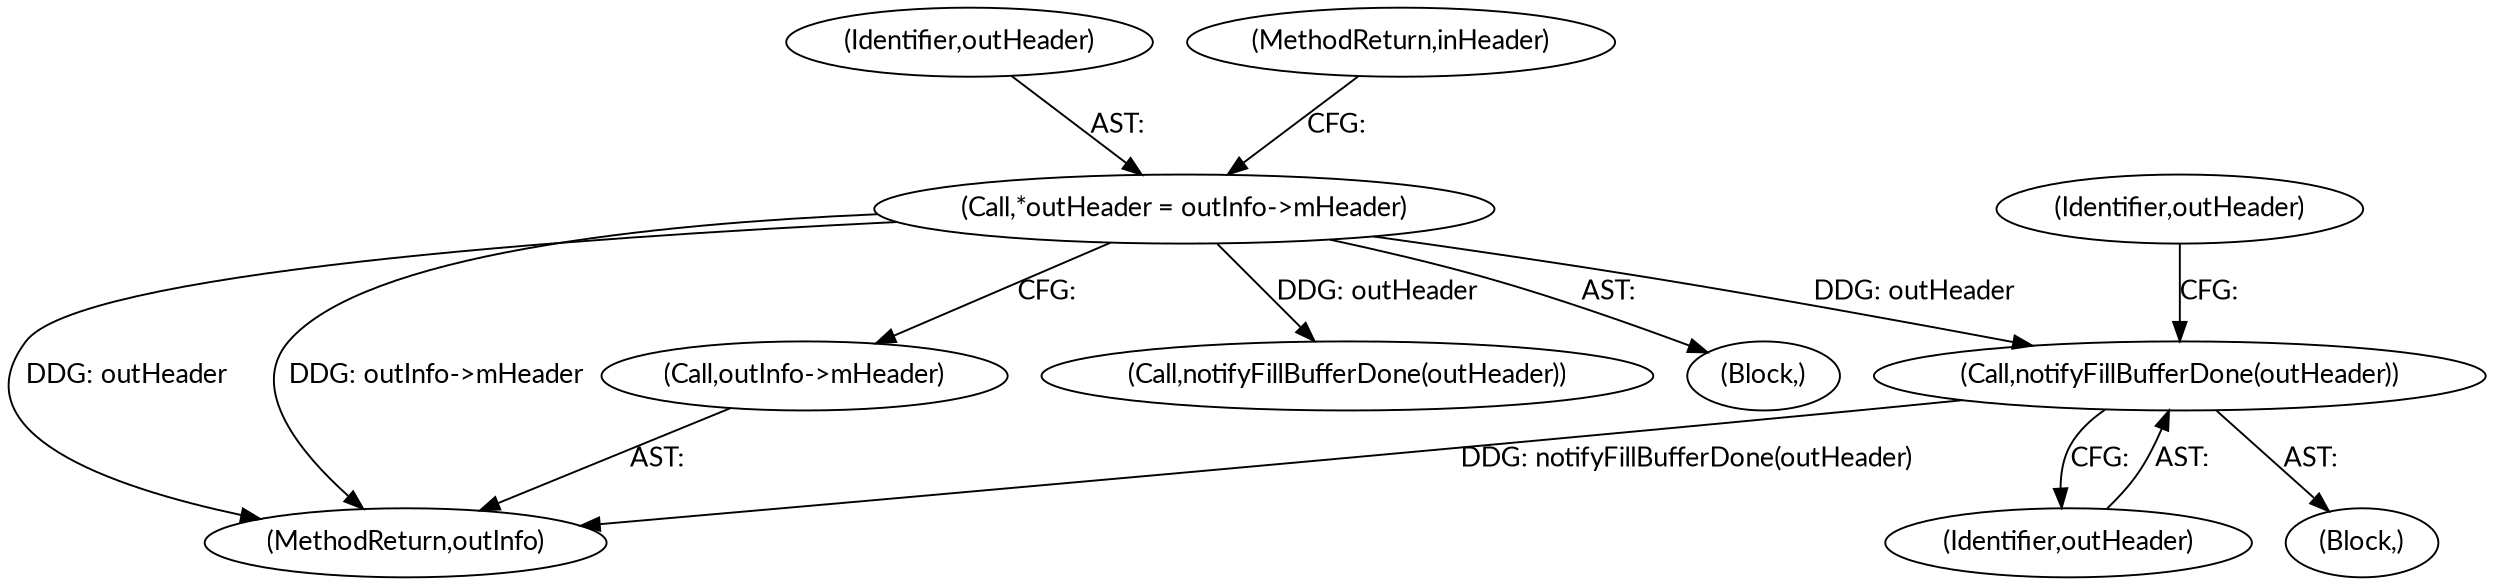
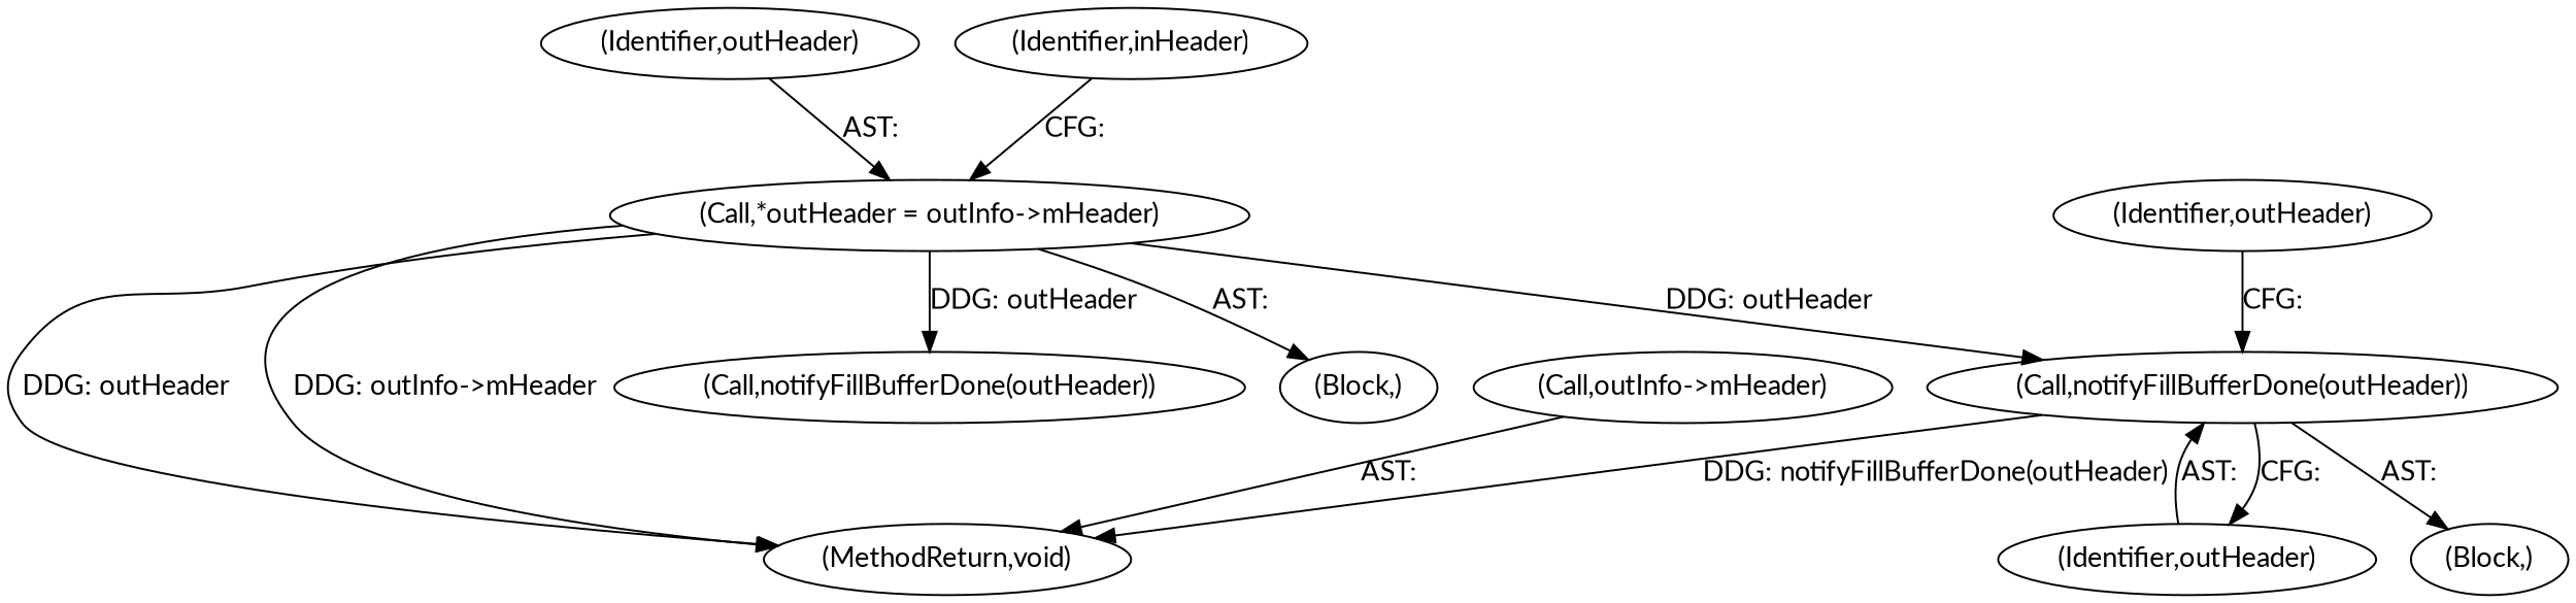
  digraph {
    fontname=Lato
    node [fontname=Lato]
    edge [fontname=Lato]
    n1 [label="(Call,notifyFillBufferDone(outHeader))"]
    n2 [label="(Identifier,outHeader)"]
    n3 [label="(Block,)"]
-   n4 [label="(MethodReturn,outInfo)"]
+   n4 [label="(MethodReturn,void)"]
    n5 [label="(Call,*outHeader = outInfo->mHeader)"]
    n6 [label="(Call,outInfo->mHeader)"]
    n7 [label="(Call,notifyFillBufferDone(outHeader))"]
    n8 [label="(Block,)"]
    n9 [label="(Identifier,outHeader)"]
    n10 [label="(Identifier,outHeader)"]
-   n11 [label="(MethodReturn,inHeader)"]
+   n11 [label="(Identifier,inHeader)"]
    n1 -> n2 [label="CFG: "]
    n1 -> n3 [label="AST: "]
    n1 -> n4 [label="DDG: notifyFillBufferDone(outHeader)"]
    n2 -> n1 [label="AST: "]
    n5 -> n1 [label="DDG: outHeader"]
    n5 -> n4 [label="DDG: outHeader"]
    n5 -> n4 [label="DDG: outInfo->mHeader"]
-   n5 -> n6 [label="CFG: "]
    n5 -> n7 [label="DDG: outHeader"]
    n5 -> n8 [label="AST: "]
    n6 -> n4 [label="AST: "]
    n9 -> n5 [label="AST: "]
    n10 -> n1 [label="CFG: "]
    n11 -> n5 [label="CFG: "]
  }
